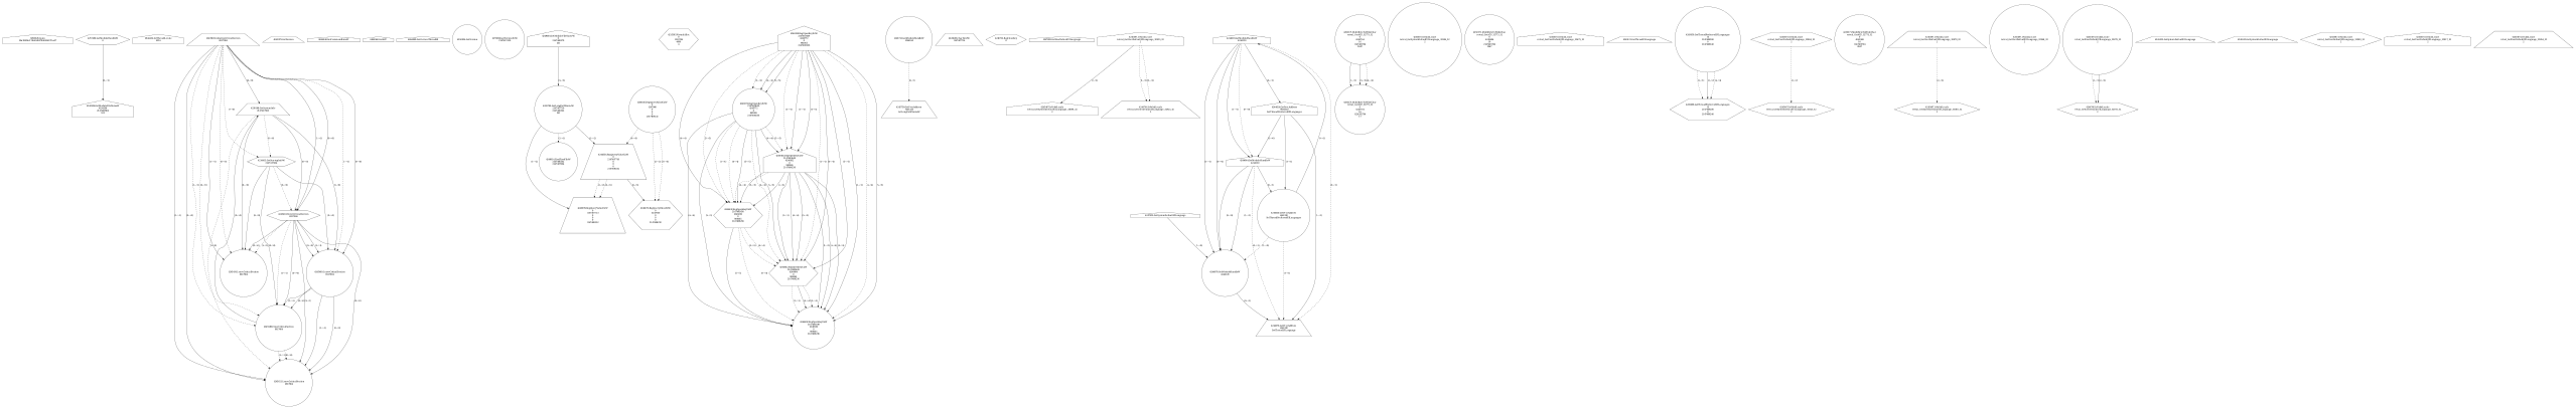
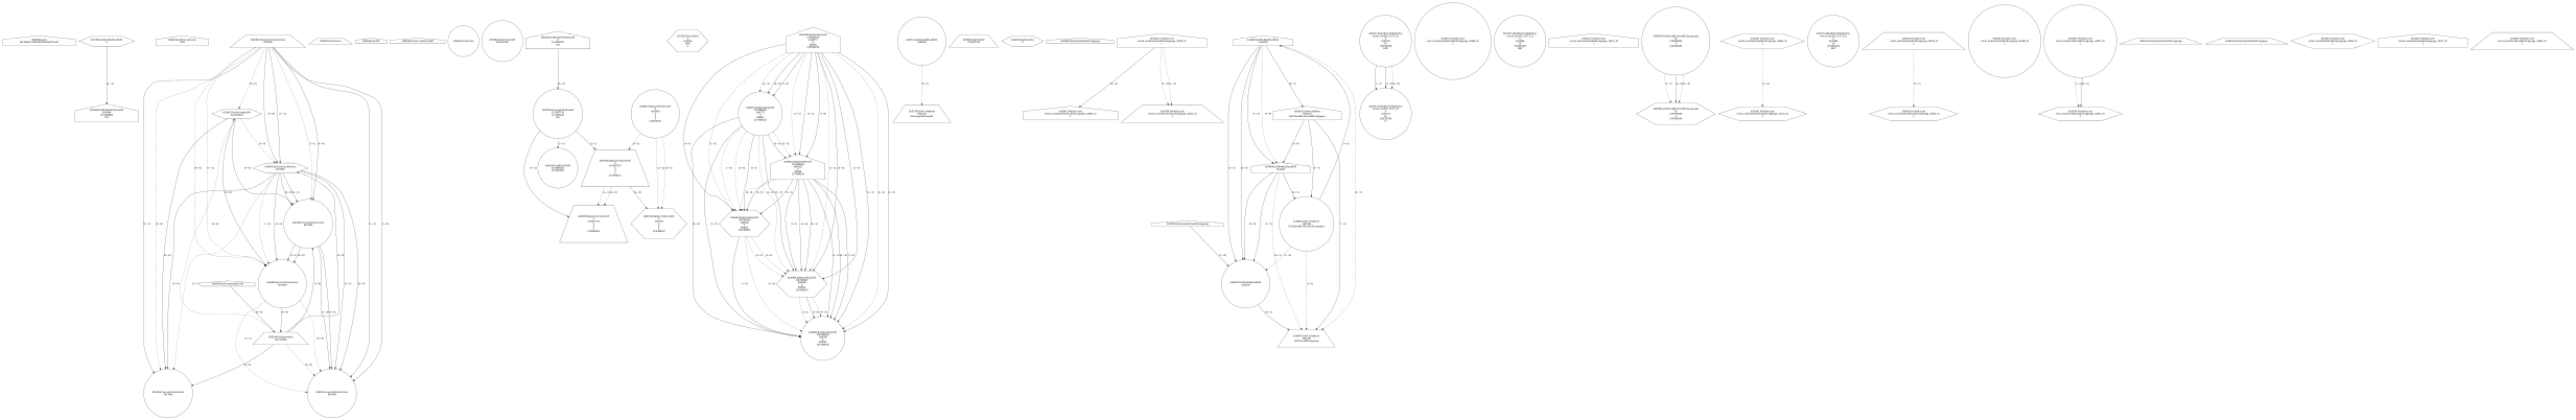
  digraph {
    fontname="Noto Serif"
    node [fontname="Noto Serif" shape=circle]
    edge [fontname="Noto Serif" style=solid]
    n1 [label="6850628.main\n00a39926c17dc49453784055617fae27" shape=house]
    n2 [label="4257480.GetModuleHandleW\n0" shape=hexagon]
    n3 [label="4243306.GetModuleFileNameW\n4194304\n2147408904\n522" shape=house]
    n4 [label="6844434.SetThreadLocale\n1024" shape=house]
    n5 [label="4243965.InitializeCriticalSection\n6917004" shape=trapezium]
    n6 [label="4250188.GetSystemInfo\n2147417660" shape=trapezium]
    n7 [label="4214413.GetStartupInfoW\n2147417624" shape=hexagon]
    n8 [label="4245418.EnterCriticalSection\n6917004" shape=hexagon]
    n9 [label="4245469.LeaveCriticalSection\n6917004"]
    n10 [label="4245580.EnterCriticalSection\n6917004"]
    n11 [label="4245621.LeaveCriticalSection\n6917004"]
    n12 [label="4245454.LeaveCriticalSection\n6917004"]
    n13 [label="4243979.GetVersion\n" shape=trapezium]
    n14 [label="6844540.GetCommandLineW\n" shape=house]
    n15 [label="6844560.GetACP\n" shape=house]
    n16 [label="6844580.GetCurrentThreadId\n" shape=house]
    n17 [label="4250204.GetVersion\n"]
    n18 [label="4276690.GetVersionExW\n2147417420"]
    n19 [label="4248064.GetModuleFileNameW\n0\n2147408370\n261" shape=house]
    n20 [label="4245785.GetLongPathNameW\n2147407710\n2147406542\n261"]
    n21 [label="4246556.RegQueryValueExW\n0\n2147407710\n0\n0\n0\n2147408232" shape=trapezium]
    n22 [label="4246599.RegQueryValueExW\n0\n2147407713\n0\n0\n0\n2147408232" shape=trapezium]
    n23 [label="4246014.FindFirstFileW\n2147406542\n2147407064"]
    n24 [label="4215383.VirtualAlloc\n0\n1310704\n4096\n4" shape=hexagon]
    n25 [label="4246338.RegOpenKeyExW\n2147483649\n4246772\n0\n983065\n2147408236" shape=house]
    n26 [label="4246372.RegOpenKeyExW\n2147483650\n4246772\n0\n983065\n2147408236"]
    n27 [label="4246402.RegOpenKeyExW\n2147483649\n4246832\n0\n983065\n2147408236" shape=house]
    n28 [label="4246432.RegOpenKeyExW\n2147483650\n4246832\n0\n983065\n2147408236" shape=hexagon]
    n29 [label="4246462.RegOpenKeyExW\n2147483649\n4246884\n0\n983065\n2147408236" shape=hexagon]
    n30 [label="4246492.RegOpenKeyExW\n2147483649\n4246936\n0\n983065\n2147408236"]
    n31 [label="4245741.GetModuleHandleW\n4246160"]
    n32 [label="4245758.GetProcAddress\n9441320\nGetLongPathNameW" shape=trapezium]
    n33 [label="4246676.RegQueryValueExW\n0\n4247000\n0\n0\n0\n2147408232" shape=hexagon]
    n34 [label="4245683.CharNextW\n2147407716" shape=trapezium]
    n35 [label="4246635.RegQueryValueExW\n0\n4247000\n0\n0\n0\n2147408232"]
    n36 [label="4246722.RegCloseKey\n0" shape=hexagon]
    n37 [label="4247883.GetUserDefaultUILanguage\n" shape=house]
    n38 [label="4245487.IsValidLocale\nretval_GetUserDefaultUILanguage_32925_32\n2" shape=house]
    n39 [label="4245487.IsValidLocale\nretval_GetSystemDefaultUILanguage_33088_32\n2" shape=house]
    n40 [label="4244766.IsValidLocale\nretval_GetUserDefaultUILanguage_32925_32\n2" shape=trapezium]
    n41 [label="4247923.GetSystemDefaultUILanguage\n" shape=house]
    n42 [label="4244070.GetModuleHandleW\n4244120"]
    n43 [label="4250171.MultiByteToWideChar\nretval_GetACP_32773_32\n0\n4243764\n16\n2147403704\n2047"]
    n44 [label="4250171.MultiByteToWideChar\nretval_GetACP_32773_32\n0\n4243764\n16\n3224282764\n17"]
    n45 [label="4245487.IsValidLocale\nretval_GetSystemDefaultUILanguage_33384_32\n2"]
    n46 [label="4250171.MultiByteToWideChar\nretval_GetACP_32773_32\n0\n4243604\n10\n2147403704\n2047"]
    n47 [label="4244018.GetModuleHandleW\n4244120" shape=house]
    n48 [label="4244024.GetProcAddress\n9441320\nGetThreadPreferredUILanguages" shape=house]
    n49 [label="4244044.GetModuleHandleW\n4244120" shape=house]
    n50 [label="4244076.GetProcAddress\n9441320\nGetThreadUILanguage" shape=trapezium]
    n51 [label="4244050.GetProcAddress\n9441320\nSetThreadPreferredUILanguages"]
    n52 [label="4245487.IsValidLocale\nretval_GetUserDefaultUILanguage_33475_32\n2" shape=house]
-   n53 [label="4245121.GetThreadUILanguage\n" shape=trapezium]
    n54 [label="4245059.GetThreadPreferredUILanguages\n56\n2147408200\n0\n2147408240"]
    n55 [label="4245088.GetThreadPreferredUILanguages\n56\n2147408200\n0\n2147408240" shape=hexagon]
    n56 [label="4245487.IsValidLocale\nretval_GetUserDefaultUILanguage_33004_32\n2" shape=hexagon]
    n57 [label="4245487.IsValidLocale\nretval_GetSystemDefaultUILanguage_33323_32\n2" shape=hexagon]
    n58 [label="4250171.MultiByteToWideChar\nretval_GetACP_32773_32\n0\n4243508\n10\n2147403704\n2047"]
    n59 [label="4245487.IsValidLocale\nretval_GetUserDefaultUILanguage_32870_32\n2" shape=trapezium]
    n60 [label="4245487.IsValidLocale\nretval_GetSystemDefaultUILanguage_33010_32\n2" shape=hexagon]
    n61 [label="4245487.IsValidLocale\nretval_GetUserDefaultUILanguage_32948_32\n2"]
    n62 [label="4245487.IsValidLocale\nretval_GetUserDefaultUILanguage_32873_32\n2"]
    n63 [label="4244766.IsValidLocale\nretval_GetUserDefaultUILanguage_32873_32\n2" shape=hexagon]
    n64 [label="4245525.GetSystemDefaultUILanguage\n" shape=trapezium]
    n65 [label="4245552.GetSystemDefaultUILanguage\n" shape=trapezium]
    n66 [label="4245487.IsValidLocale\nretval_GetUserDefaultUILanguage_33059_32\n2" shape=hexagon]
    n67 [label="4245487.IsValidLocale\nretval_GetUserDefaultUILanguage_32917_32\n2" shape=house]
    n68 [label="4245487.IsValidLocale\nretval_GetUserDefaultUILanguage_32854_32\n2" shape=trapezium]
    n2 -> n3 [label="(0-->1)"]
-   n5 -> n6 [label="(0-->0)"]
+   n14 -> n6 [label="(0-->0)"]
    n5 -> n7 [label="(0-->0)" style=dashed]
    n5 -> n8 [label="(1-->1)"]
    n5 -> n8 [label="(0-->0)"]
    n5 -> n9 [label="(1-->1)" style=dashed]
    n5 -> n9 [label="(0-->0)"]
    n5 -> n10 [label="(1-->1)" style=dashed]
    n5 -> n10 [label="(0-->0)" style=dashed]
    n5 -> n11 [label="(1-->1)"]
    n5 -> n11 [label="(0-->0)"]
    n5 -> n12 [label="(1-->1)"]
    n5 -> n12 [label="(0-->0)" style=dashed]
    n6 -> n7 [label="(0-->0)" style=dashed]
    n6 -> n8 [label="(0-->0)"]
    n6 -> n9 [label="(0-->0)"]
    n6 -> n11 [label="(0-->0)" style=dashed]
    n6 -> n12 [label="(0-->0)"]
    n7 -> n8 [label="(0-->0)" style=dashed]
    n7 -> n9 [label="(0-->0)"]
    n7 -> n10 [label="(0-->0)"]
    n7 -> n12 [label="(0-->0)"]
    n8 -> n9 [label="(1-->1)"]
    n8 -> n9 [label="(0-->0)"]
    n8 -> n10 [label="(1-->1)" style=dashed]
    n8 -> n10 [label="(0-->0)"]
    n8 -> n11 [label="(1-->1)"]
    n8 -> n11 [label="(0-->0)"]
    n8 -> n12 [label="(1-->1)" style=dashed]
    n8 -> n12 [label="(0-->0)"]
    n9 -> n10 [label="(1-->1)"]
    n9 -> n10 [label="(0-->0)"]
    n9 -> n11 [label="(1-->1)"]
    n9 -> n11 [label="(0-->0)"]
    n10 -> n6 [label="(0-->0)"]
    n10 -> n11 [label="(1-->1)" style=dashed]
    n10 -> n11 [label="(0-->0)" style=dashed]
    n19 -> n20 [label="(3-->3)"]
    n20 -> n21 [label="(1-->2)"]
    n20 -> n22 [label="(1-->2)"]
    n20 -> n23 [label="(2-->1)" style=dashed]
    n21 -> n22 [label="(2-->2)" style=dashed]
    n21 -> n22 [label="(6-->6)" style=dashed]
    n21 -> n33 [label="(6-->6)"]
    n25 -> n26 [label="(2-->2)" style=dashed]
    n25 -> n26 [label="(4-->4)"]
    n25 -> n26 [label="(5-->5)"]
    n25 -> n27 [label="(1-->1)"]
    n25 -> n27 [label="(4-->4)"]
    n25 -> n27 [label="(5-->5)" style=dashed]
    n25 -> n28 [label="(4-->4)"]
    n25 -> n28 [label="(5-->5)" style=dashed]
    n25 -> n29 [label="(1-->1)" style=dashed]
    n25 -> n29 [label="(4-->4)"]
    n25 -> n29 [label="(5-->5)"]
    n25 -> n30 [label="(1-->1)"]
    n25 -> n30 [label="(4-->4)" style=dashed]
    n25 -> n30 [label="(5-->5)"]
    n26 -> n27 [label="(4-->4)"]
    n26 -> n27 [label="(5-->5)" style=dashed]
    n26 -> n28 [label="(1-->1)" style=dashed]
    n26 -> n28 [label="(4-->4)" style=dashed]
    n26 -> n28 [label="(5-->5)"]
    n26 -> n29 [label="(4-->4)" style=dashed]
    n26 -> n29 [label="(5-->5)"]
    n26 -> n30 [label="(4-->4)"]
    n26 -> n30 [label="(5-->5)"]
    n27 -> n28 [label="(2-->2)"]
    n27 -> n28 [label="(4-->4)" style=dashed]
    n27 -> n28 [label="(5-->5)"]
    n27 -> n29 [label="(1-->1)"]
    n27 -> n29 [label="(4-->4)"]
    n27 -> n29 [label="(5-->5)"]
    n27 -> n30 [label="(1-->1)"]
    n27 -> n30 [label="(4-->4)"]
    n27 -> n30 [label="(5-->5)"]
    n28 -> n29 [label="(4-->4)" style=dashed]
    n28 -> n29 [label="(5-->5)" style=dashed]
    n28 -> n30 [label="(4-->4)" style=dashed]
    n28 -> n30 [label="(5-->5)"]
    n29 -> n30 [label="(1-->1)" style=dashed]
    n29 -> n30 [label="(4-->4)"]
    n29 -> n30 [label="(5-->5)" style=dashed]
    n31 -> n32 [label="(0-->1)" style=dashed]
    n35 -> n21 [label="(6-->6)" style=dashed]
    n35 -> n33 [label="(2-->2)" style=dashed]
    n35 -> n33 [label="(6-->6)" style=dashed]
    n38 -> n39 [label="(2-->2)"]
    n38 -> n40 [label="(1-->1)" style=dashed]
    n38 -> n40 [label="(2-->2)" style=dashed]
    n41 -> n42 [label="(1-->0)"]
    n42 -> n50 [label="(0-->1)"]
    n43 -> n44 [label="(1-->1)"]
    n43 -> n44 [label="(3-->3)"]
    n43 -> n44 [label="(4-->4)" style=dashed]
    n47 -> n42 [label="(1-->1)"]
    n47 -> n42 [label="(0-->0)"]
    n47 -> n48 [label="(0-->1)"]
    n47 -> n49 [label="(1-->1)"]
    n47 -> n49 [label="(0-->0)" style=dashed]
    n47 -> n50 [label="(0-->1)" style=dashed]
    n48 -> n49 [label="(1-->0)"]
    n48 -> n50 [label="(1-->1)"]
    n48 -> n51 [label="(1-->1)"]
    n49 -> n42 [label="(1-->1)"]
    n49 -> n42 [label="(0-->0)"]
    n49 -> n50 [label="(0-->1)" style=dashed]
    n49 -> n51 [label="(0-->1)"]
    n51 -> n42 [label="(1-->0)" style=dashed]
    n51 -> n47 [label="(0-->1)"]
    n51 -> n50 [label="(1-->1)" style=dashed]
    n54 -> n55 [label="(1-->1)" style=dashed]
    n54 -> n55 [label="(2-->2)"]
    n54 -> n55 [label="(4-->4)" style=dashed]
    n56 -> n57 [label="(2-->2)" style=dashed]
    n59 -> n60 [label="(2-->2)" style=dashed]
    n62 -> n63 [label="(1-->1)" style=dashed]
    n62 -> n63 [label="(2-->2)"]
  }
